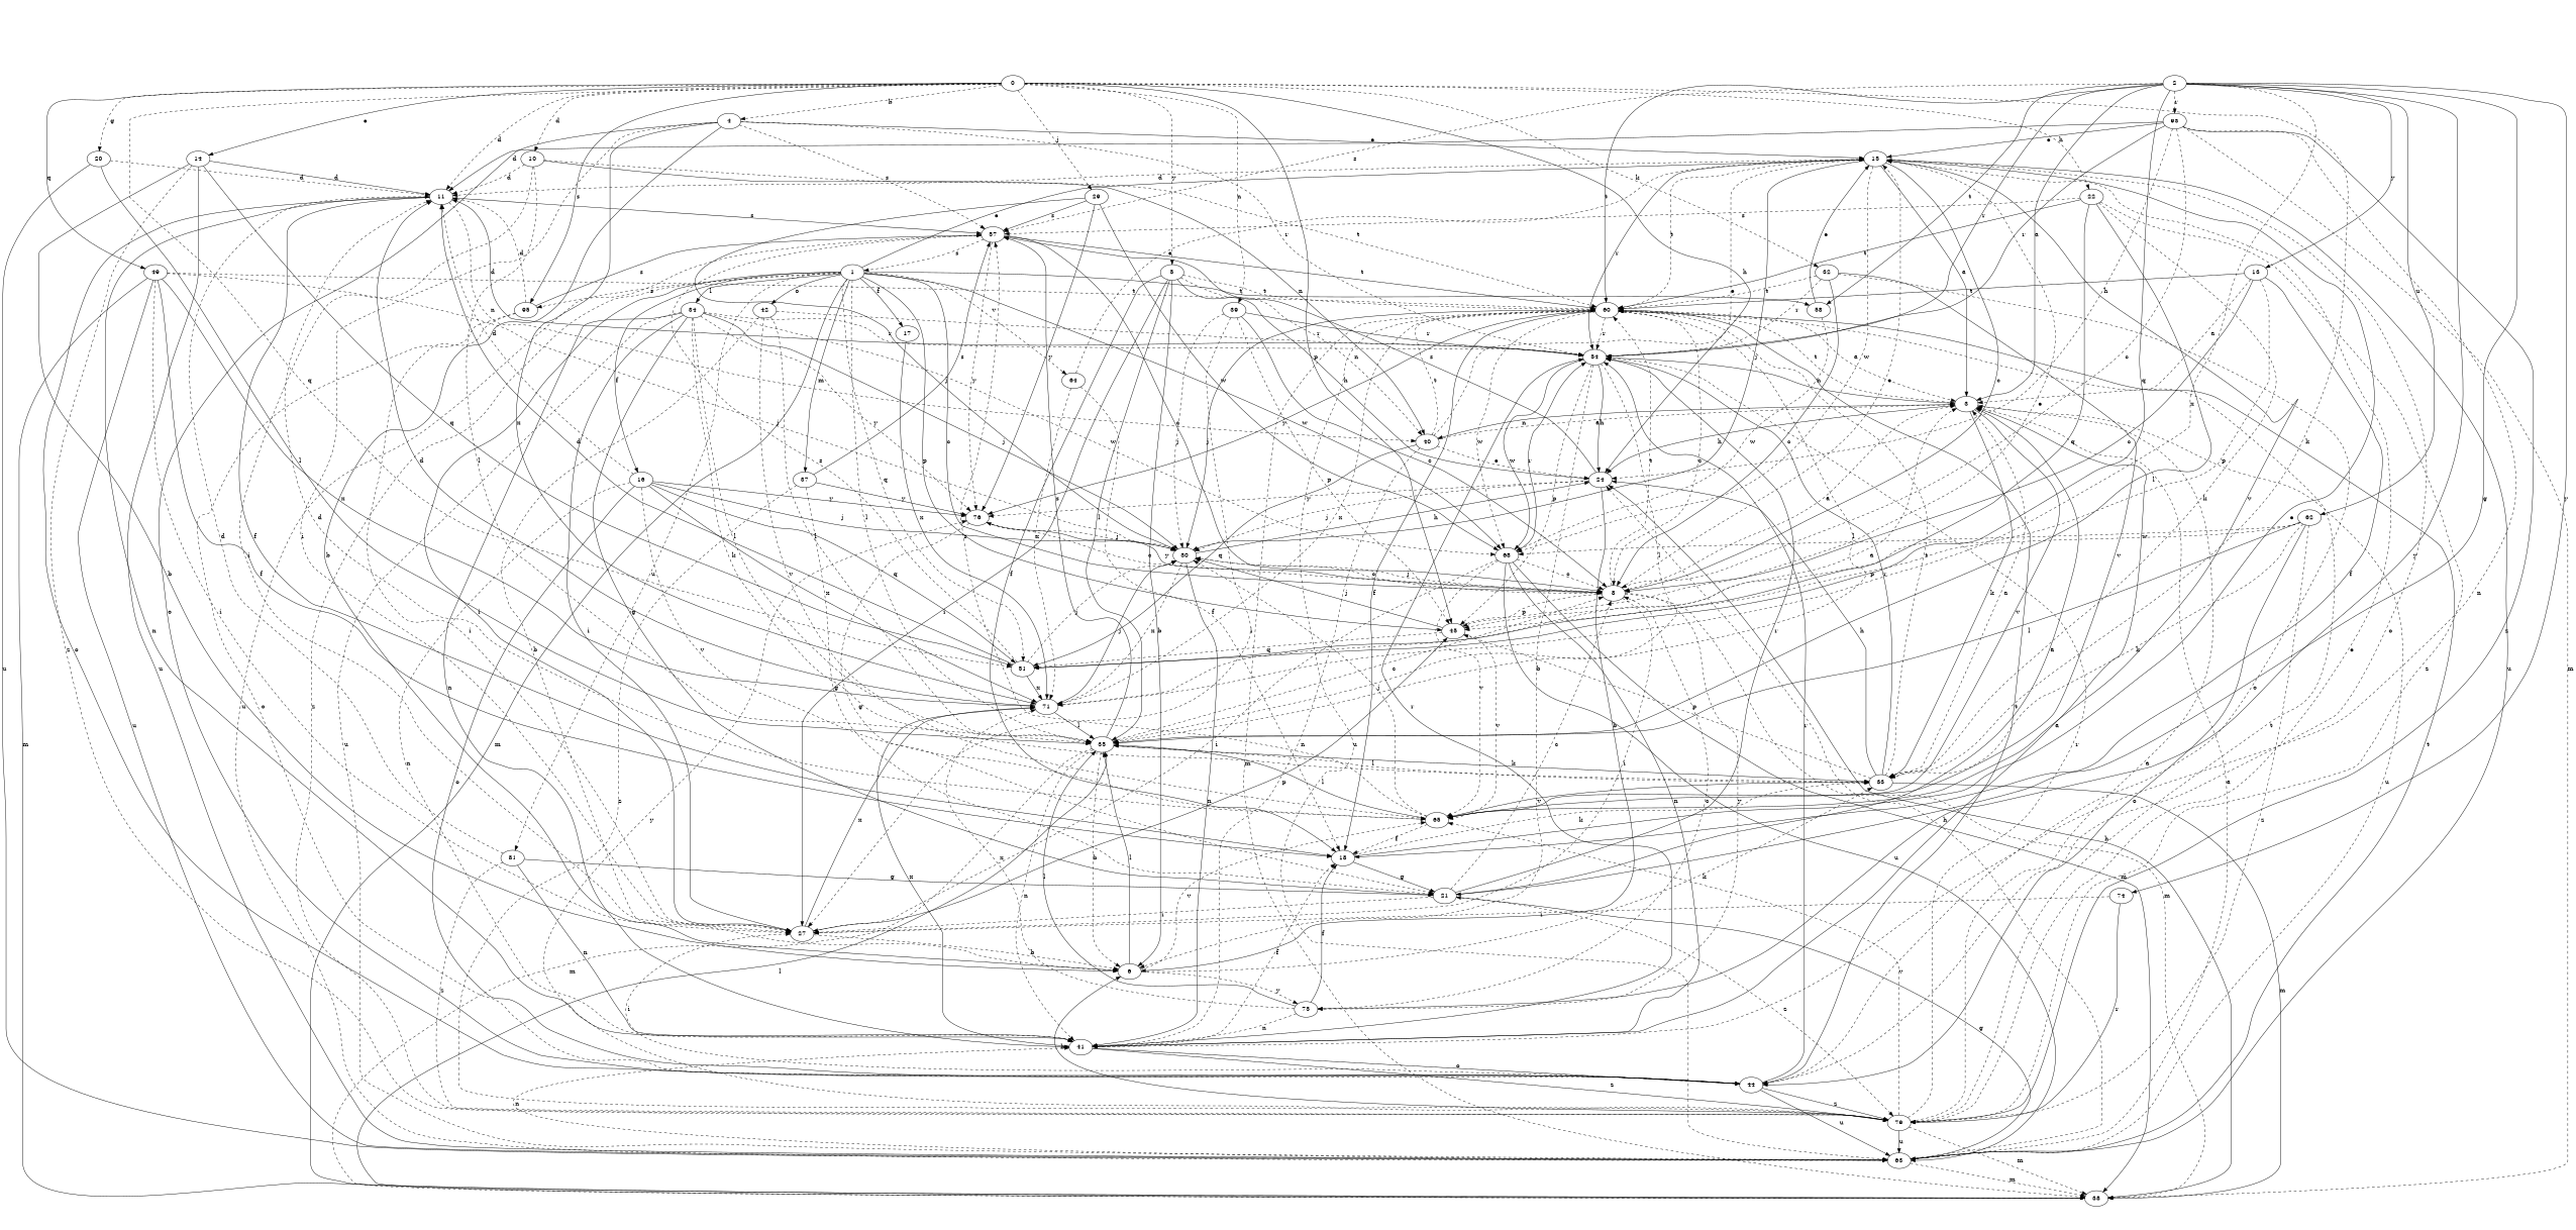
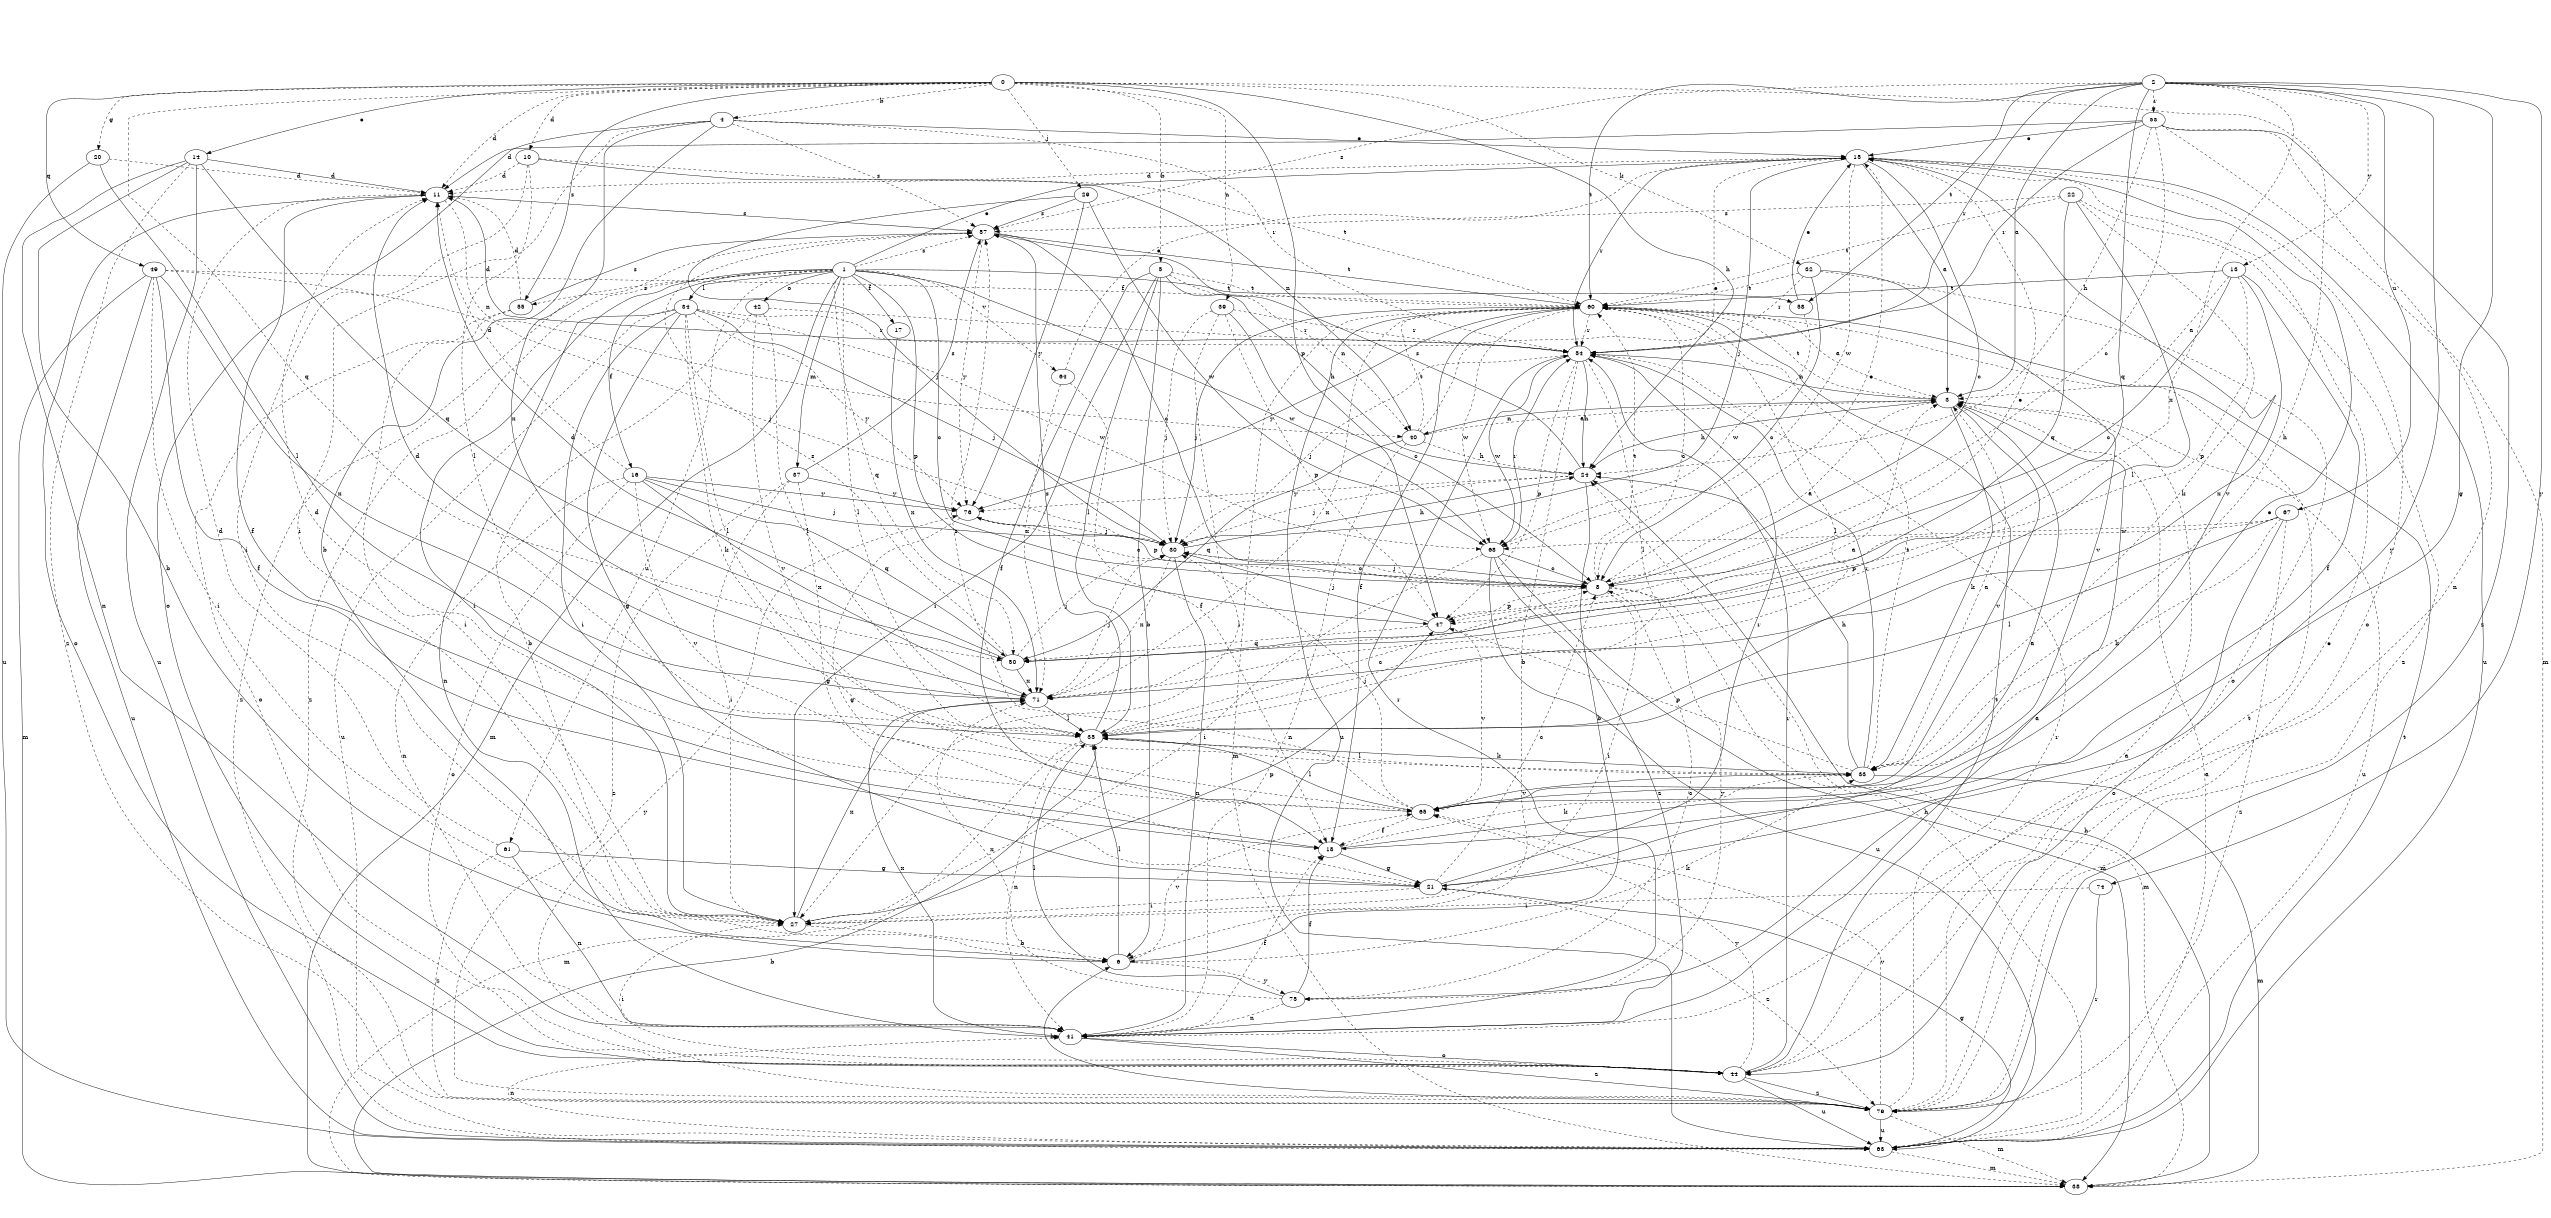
  strict digraph {
    edge [style=dashed]
    0
    4
    5
    10
    11
    14
    20
    22
    24
    29
    32
    33
    39
-   47 [label=45]
+   47
    49
-   50 [label=51]
-   55 [label=95]
+   50
+   55
    15
    27
    57
    54
    71
    6
    44
    35
    60
    40
    18
    41
    79
    63
    30
    76
    68
    8
    65
    38
    3
    1
    16
    17
    34
    37
    42
    58
-   61 [label=81]
+   61
    64
    75
    21
    2
-   53 [label=93]
-   62
+   53
+   62 [label=67]
    n53 [label=13]
    74
    0 -> 4 [label=b]
-   0 -> 5 [label=y]
+   0 -> 5 [label=b]
    0 -> 10 [label=d]
    0 -> 11 [label=d]
    0 -> 14 [label=e style=solid]
    0 -> 20 [label=g]
-   0 -> 22 [label=h]
    0 -> 24 [label=h style=solid]
    0 -> 29 [label=j]
    0 -> 32 [label=k]
-   0 -> 33 [label=k]
+   0 -> 33 [label=h]
    0 -> 39 [label=n]
    0 -> 47 [label=p style=solid]
    0 -> 49 [label=q style=solid]
    0 -> 50 [label=q]
    0 -> 55 [label=s style=solid]
    4 -> 15 [label=e style=solid]
    4 -> 27 [label=i]
    4 -> 57 [label=s]
    4 -> 54 [label=r]
    4 -> 71 [label=x style=solid]
    4 -> 6 [label=b style=solid]
    4 -> 44 [label=o style=solid]
    5 -> 24 [label=h style=solid]
    5 -> 27 [label=i style=solid]
    5 -> 6 [label=b style=solid]
    5 -> 35 [label=l style=solid]
    5 -> 60 [label=t]
    5 -> 40 [label=n]
    5 -> 18 [label=f style=solid]
    10 -> 11 [label=d]
    10 -> 27 [label=i]
    10 -> 35 [label=l]
    10 -> 60 [label=t]
    10 -> 40 [label=n style=solid]
    11 -> 57 [label=s style=solid]
    11 -> 44 [label=o style=solid]
    11 -> 40 [label=n]
    11 -> 18 [label=f style=solid]
-   11 -> 41 [label=n style=solid]
+   14 -> 41 [label=n style=solid]
    14 -> 11 [label=d style=solid]
    14 -> 50 [label=q style=solid]
    14 -> 6 [label=b style=solid]
    14 -> 79 [label=z]
    14 -> 63 [label=u style=solid]
    20 -> 11 [label=d]
    20 -> 35 [label=l style=solid]
    20 -> 63 [label=u style=solid]
    22 -> 33 [label=k]
    22 -> 50 [label=q style=solid]
    22 -> 57 [label=s]
    22 -> 35 [label=l style=solid]
-   22 -> 60 [label=t style=solid]
+   22 -> 60 [label=t]
    22 -> 79 [label=z]
    24 -> 57 [label=s style=solid]
    24 -> 6 [label=b style=solid]
    24 -> 30 [label=j]
    24 -> 76 [label=y]
    29 -> 57 [label=s style=solid]
    29 -> 30 [label=j style=solid]
    29 -> 76 [label=y style=solid]
    29 -> 68 [label=w style=solid]
    32 -> 54 [label=r]
    32 -> 44 [label=o]
    32 -> 60 [label=t]
    32 -> 8 [label=c style=solid]
    32 -> 65 [label=v style=solid]
    33 -> 24 [label=h style=solid]
    33 -> 47 [label=p]
    33 -> 54 [label=r style=solid]
    33 -> 35 [label=l]
    33 -> 60 [label=t]
    33 -> 65 [label=v style=solid]
    33 -> 38 [label=m style=solid]
    33 -> 3 [label=a]
    39 -> 47 [label=p]
    39 -> 27 [label=i]
-   39 -> 54 [label=r style=solid]
+   39 -> 54 [label=r]
    39 -> 30 [label=j]
    39 -> 8 [label=c style=solid]
    47 -> 50 [label=q]
    47 -> 15 [label=e]
    47 -> 30 [label=j style=solid]
    47 -> 65 [label=v]
    49 -> 27 [label=i]
    49 -> 71 [label=x style=solid]
-   49 -> 60 [label=t]
+   49 -> 60 [label=f]
    49 -> 18 [label=f style=solid]
    49 -> 63 [label=u style=solid]
    49 -> 30 [label=j]
    49 -> 38 [label=m style=solid]
    50 -> 11 [label=d style=solid]
    50 -> 57 [label=s]
    50 -> 71 [label=x style=solid]
    50 -> 30 [label=j]
    55 -> 11 [label=d]
    55 -> 27 [label=i]
    55 -> 57 [label=s style=solid]
    55 -> 44 [label=o]
    15 -> 11 [label=d]
    15 -> 54 [label=r style=solid]
    15 -> 44 [label=o]
-   15 -> 60 [label=t]
    15 -> 63 [label=u style=solid]
    15 -> 30 [label=j style=solid]
    15 -> 68 [label=w]
    15 -> 8 [label=c style=solid]
    15 -> 65 [label=v style=solid]
    15 -> 3 [label=a style=solid]
    27 -> 47 [label=p style=solid]
    27 -> 71 [label=x style=solid]
    27 -> 6 [label=b]
    57 -> 60 [label=t style=solid]
-   57 -> 63 [label=u]
+   57 -> 63 [label=z]
    57 -> 76 [label=y]
    57 -> 8 [label=c style=solid]
    54 -> 11 [label=d style=solid]
    54 -> 24 [label=h style=solid]
    54 -> 47 [label=p]
    54 -> 6 [label=b]
    54 -> 35 [label=l]
+   54 -> 30 [label=j]
    54 -> 68 [label=w style=solid]
    54 -> 3 [label=n style=solid]
    71 -> 11 [label=d style=solid]
    71 -> 35 [label=l style=solid]
-   71 -> 30 [label=j style=solid]
+   71 -> 30 [label=j]
    71 -> 3 [label=a]
    6 -> 33 [label=k]
    6 -> 35 [label=l style=solid]
    6 -> 65 [label=v]
    6 -> 75 [label=y]
    44 -> 27 [label=i]
    44 -> 54 [label=r style=solid]
    44 -> 60 [label=t style=solid]
    44 -> 79 [label=z style=solid]
    44 -> 63 [label=u style=solid]
-   68 -> 65 [label=v]
+   44 -> 65 [label=v]
    35 -> 33 [label=k style=solid]
    35 -> 57 [label=s style=solid]
-   35 -> 6 [label=b]
    35 -> 41 [label=n]
    35 -> 8 [label=c]
    35 -> 38 [label=m]
    60 -> 54 [label=r]
    60 -> 71 [label=x]
    60 -> 35 [label=l]
    60 -> 18 [label=f style=solid]
-   60 -> 63 [label=u]
+   60 -> 63 [label=u style=solid]
    60 -> 30 [label=j style=solid]
    60 -> 76 [label=y style=solid]
    60 -> 68 [label=w]
    60 -> 8 [label=c]
    60 -> 38 [label=m]
    60 -> 3 [label=a]
-   40 -> 24 [label=e]
+   40 -> 24 [label=h]
    40 -> 50 [label=q style=solid]
    40 -> 15 [label=e]
    40 -> 60 [label=t]
    40 -> 41 [label=n]
    40 -> 3 [label=a]
    18 -> 33 [label=k]
    18 -> 15 [label=e style=solid]
    18 -> 21 [label=g style=solid]
    41 -> 54 [label=r style=solid]
    41 -> 71 [label=x style=solid]
    41 -> 44 [label=o style=solid]
    41 -> 18 [label=f]
    41 -> 79 [label=z style=solid]
    41 -> 3 [label=a style=solid]
    79 -> 15 [label=e]
    79 -> 54 [label=r]
    79 -> 6 [label=b style=solid]
    79 -> 60 [label=t]
    79 -> 63 [label=u style=solid]
    79 -> 76 [label=y]
    79 -> 65 [label=v]
    79 -> 38 [label=m]
    79 -> 3 [label=a]
    63 -> 24 [label=h]
    63 -> 60 [label=t style=solid]
    63 -> 41 [label=n]
    63 -> 38 [label=m]
    63 -> 3 [label=a]
    63 -> 21 [label=g style=solid]
    30 -> 24 [label=h style=solid]
    30 -> 71 [label=x]
    30 -> 41 [label=n style=solid]
    30 -> 8 [label=c]
    76 -> 30 [label=j]
    76 -> 8 [label=c]
    76 -> 21 [label=g]
    68 -> 27 [label=i]
    68 -> 54 [label=r style=solid]
-   68 -> 41 [label=n style=solid]
+   68 -> 41 [label=z style=solid]
    68 -> 63 [label=u style=solid]
-   68 -> 8 [label=c]
+   68 -> 8 [label=c style=solid]
    68 -> 38 [label=m style=solid]
    8 -> 47 [label=p]
    8 -> 15 [label=e]
    8 -> 27 [label=i]
    8 -> 60 [label=t]
    8 -> 30 [label=j]
-   8 -> 76 [label=y style=solid]
+   8 -> 76 [label=p style=solid]
    8 -> 38 [label=m]
    8 -> 3 [label=a]
    8 -> 75 [label=y]
    65 -> 11 [label=d]
    65 -> 57 [label=s]
    65 -> 35 [label=l style=solid]
    65 -> 18 [label=f]
    65 -> 30 [label=j]
    38 -> 24 [label=h style=solid]
-   38 -> 35 [label=l style=solid]
+   38 -> 35 [label=b style=solid]
    3 -> 24 [label=h style=solid]
    3 -> 33 [label=k style=solid]
    3 -> 60 [label=t]
    3 -> 40 [label=n style=solid]
    3 -> 63 [label=u]
    3 -> 65 [label=v style=solid]
    1 -> 47 [label=p style=solid]
    1 -> 50 [label=q]
    1 -> 55 [label=s]
    1 -> 15 [label=e style=solid]
    1 -> 27 [label=i style=solid]
-   57 -> 1 [label=s]
+   1 -> 57 [label=s]
    1 -> 35 [label=l]
    1 -> 79 [label=z]
    1 -> 68 [label=w style=solid]
    1 -> 8 [label=c style=solid]
    1 -> 38 [label=m style=solid]
    1 -> 16 [label=f style=solid]
    1 -> 17 [label=f style=solid]
    1 -> 34 [label=l style=solid]
    1 -> 37 [label=m style=solid]
    1 -> 42 [label=o style=solid]
    1 -> 58 [label=t style=solid]
    1 -> 61 [label=u]
    1 -> 64 [label=v]
    16 -> 11 [label=d]
    16 -> 50 [label=q style=solid]
    16 -> 71 [label=x style=solid]
-   16 -> 44 [label=o style=solid]
+   16 -> 44 [label=o]
    16 -> 41 [label=n]
    16 -> 30 [label=j style=solid]
    16 -> 76 [label=y style=solid]
    16 -> 65 [label=v]
    17 -> 71 [label=x style=solid]
    34 -> 33 [label=k]
    34 -> 27 [label=i style=solid]
    34 -> 54 [label=r]
    34 -> 35 [label=l]
    34 -> 41 [label=n style=solid]
    34 -> 63 [label=u]
    34 -> 30 [label=j style=solid]
    34 -> 76 [label=y]
    34 -> 68 [label=w]
    34 -> 21 [label=g style=solid]
+   37 -> 27 [label=i]
    37 -> 57 [label=s style=solid]
    37 -> 79 [label=z]
    37 -> 76 [label=y style=solid]
    37 -> 21 [label=g]
    42 -> 54 [label=r]
    42 -> 6 [label=b]
    42 -> 35 [label=l]
    42 -> 65 [label=v]
    58 -> 15 [label=e style=solid]
    58 -> 68 [label=w]
    61 -> 11 [label=d]
    61 -> 41 [label=n style=solid]
    61 -> 79 [label=z]
    61 -> 21 [label=g style=solid]
    64 -> 15 [label=e]
    64 -> 71 [label=x]
    64 -> 18 [label=f]
    75 -> 71 [label=x]
    75 -> 35 [label=l style=solid]
    75 -> 18 [label=f style=solid]
    75 -> 41 [label=n]
    75 -> 8 [label=c]
    21 -> 27 [label=i]
    21 -> 54 [label=r style=solid]
    21 -> 79 [label=z]
    21 -> 8 [label=c]
    21 -> 3 [label=a style=solid]
    2 -> 50 [label=q style=solid]
    2 -> 57 [label=s]
    2 -> 54 [label=r style=solid]
    2 -> 71 [label=x]
    2 -> 60 [label=t style=solid]
    2 -> 3 [label=a style=solid]
    2 -> 58 [label=t style=solid]
    2 -> 75 [label=y style=solid]
    2 -> 21 [label=g style=solid]
    2 -> 53 [label=r]
    2 -> 62 [label=u style=solid]
-   2 -> n53 [label=y style=solid]
+   2 -> n53 [label=y]
    2 -> 74 [label=y style=solid]
    53 -> 11 [label=d style=solid]
    53 -> 24 [label=h]
    53 -> 15 [label=e style=solid]
    53 -> 54 [label=r style=solid]
    53 -> 41 [label=n]
    53 -> 79 [label=z style=solid]
    53 -> 8 [label=c]
    53 -> 38 [label=m]
    62 -> 33 [label=k]
    62 -> 47 [label=p]
    62 -> 44 [label=o style=solid]
    62 -> 35 [label=l style=solid]
    62 -> 79 [label=z]
    62 -> 68 [label=w]
    n53 -> 47 [label=p]
+   n53 -> 71 [label=x style=solid]
    n53 -> 60 [label=t style=solid]
    n53 -> 18 [label=f style=solid]
    n53 -> 8 [label=c style=solid]
    n53 -> 3 [label=a]
    74 -> 27 [label=i]
    74 -> 79 [label=r style=solid]
  }
